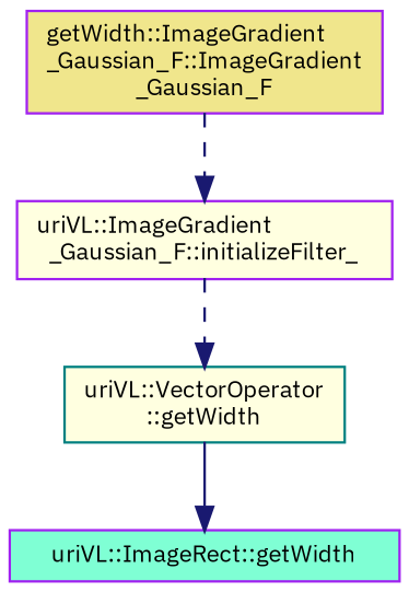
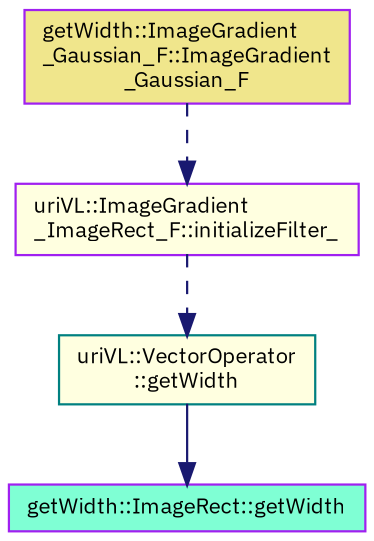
  digraph {
    fontname="IBM Plex Sans"
    rankdir=TB
    node [color=purple fillcolor=lightyellow fontname="IBM Plex Sans" fontsize=10 shape=record style=filled]
    edge [color=midnightblue fontname="IBM Plex Sans" fontsize=10 labelfontname=Helvetica labelfontsize=10 style=dashed]
    n1 [fillcolor=khaki fontcolor=black height=0.2 label="getWidth::ImageGradient\l_Gaussian_F::ImageGradient\l_Gaussian_F" width=0.4]
-   n2 [height=0.2 label="uriVL::ImageGradient\l_Gaussian_F::initializeFilter_" width=0.4]
+   n2 [height=0.2 label="uriVL::ImageGradient\l_ImageRect_F::initializeFilter_" width=0.4]
    n3 [color=teal height=0.2 label="uriVL::VectorOperator\l::getWidth" width=0.4]
-   n4 [fillcolor=aquamarine height=0.2 label="uriVL::ImageRect::getWidth" width=0.4]
+   n4 [fillcolor=aquamarine height=0.2 label="getWidth::ImageRect::getWidth" width=0.4]
    n1 -> n2
    n2 -> n3
    n3 -> n4 [style=solid]
  }
